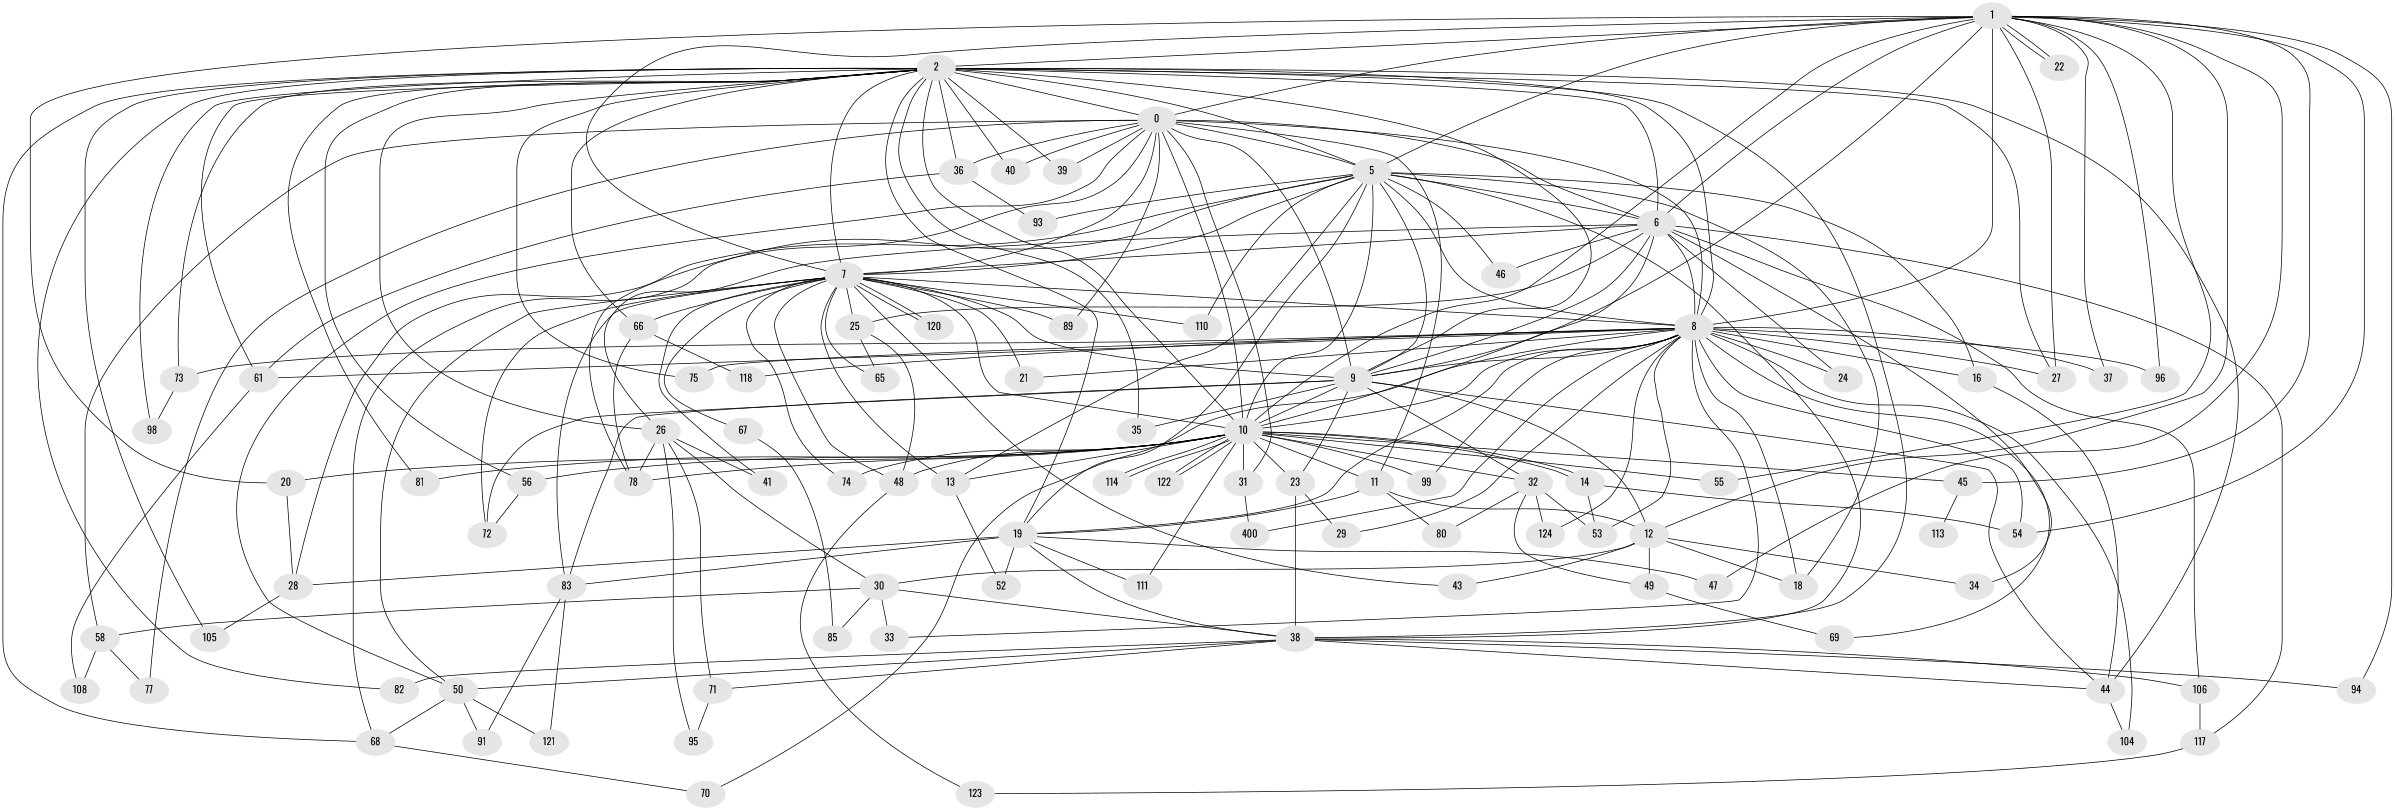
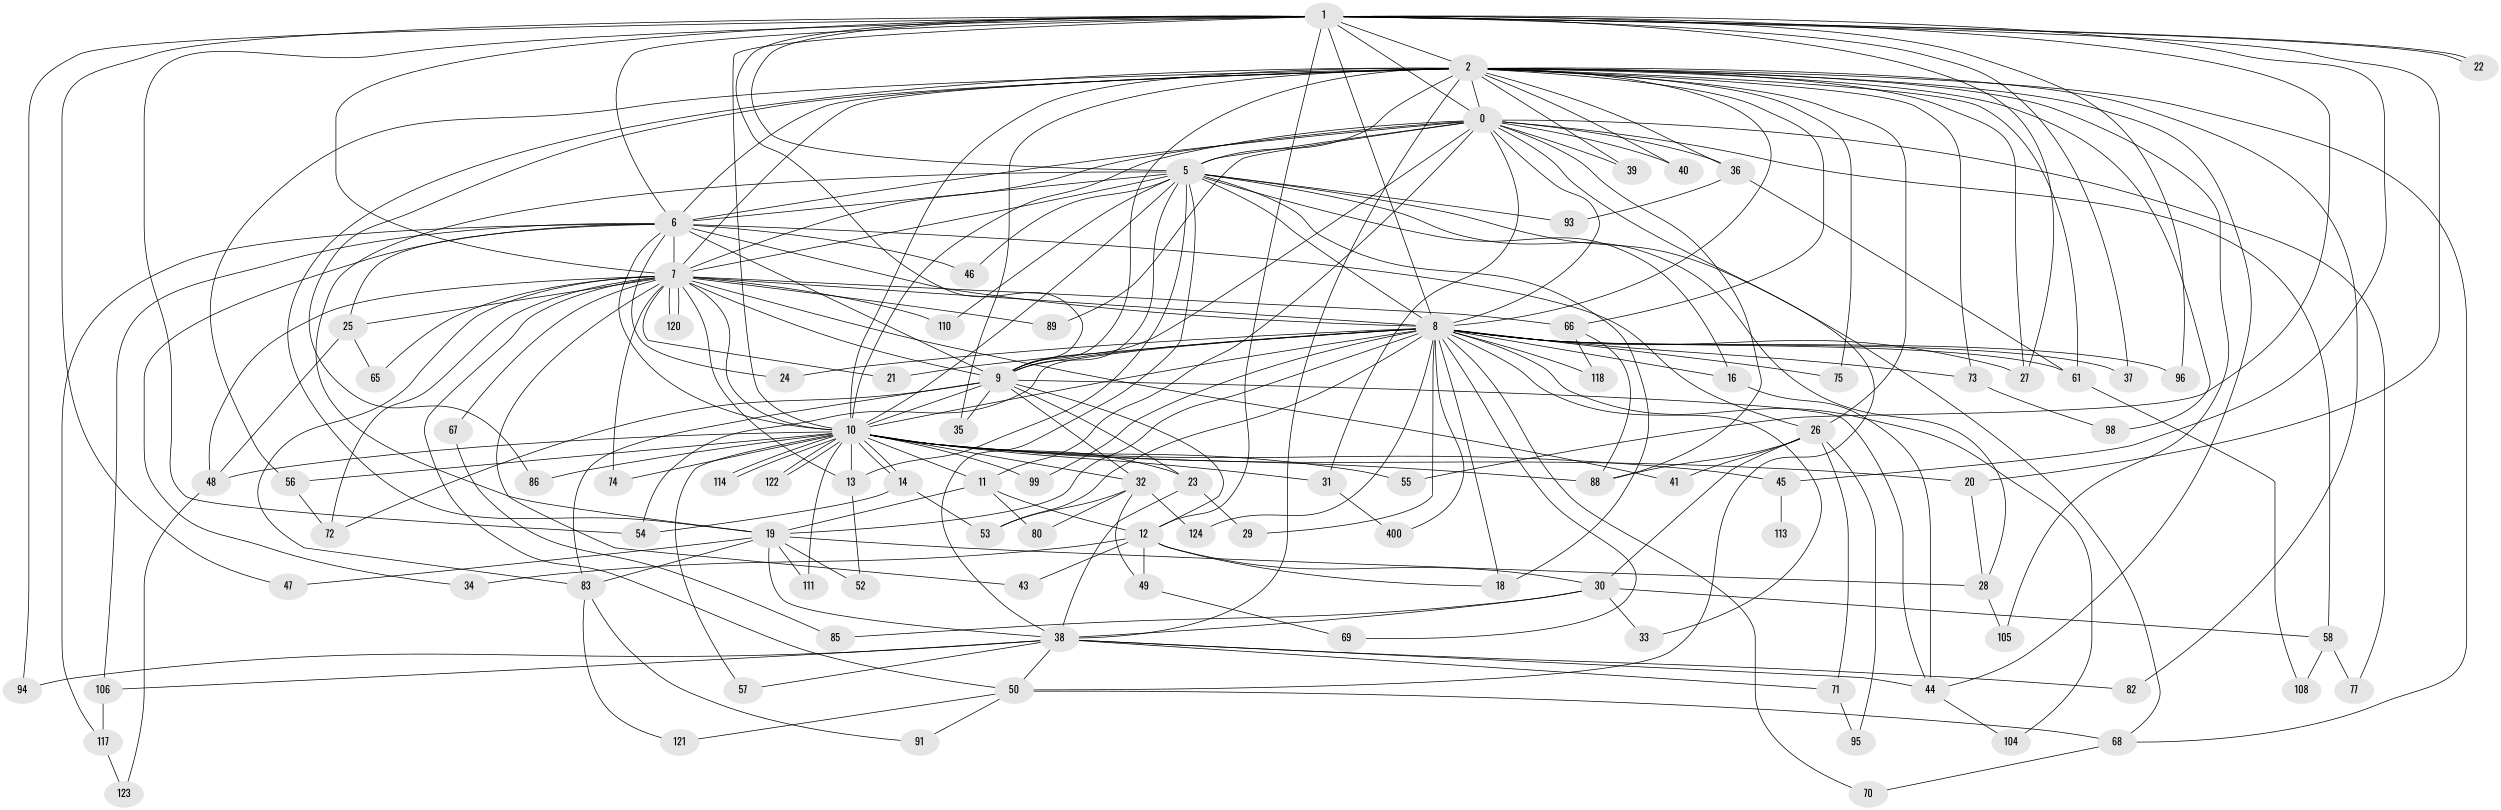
  graph {
    fontname=Oswald
    node [color=gray90 fontname=Oswald style=filled]
    edge [fontname=Oswald]
    1 [super="+109"]
    2 [super="+3"]
    n3 [label=0 super="+115"]
    5 [super="+116"]
    6 [super="+112"]
    7 [super="+15"]
    8 [super="+17"]
    9 [super="+125"]
    10 [super="+51"]
    12 [super="+64"]
    20
    22
    27 [super="+98"]
    37
    45
    47
    54 [super="+88"]
    55
    94
    96
    19 [super="+60"]
    26
    35 [super="+107"]
    36
    38 [super="+42"]
    39
    40
    44 [super="+76"]
    56 [super="+87"]
    66
    68 [super="+92"]
    73
    75
-   81
+   81 [label=86]
    82
    n36 [label=98]
    105
    61
    11
    31
    50 [super="+103"]
    58
    77
-   78 [super="+86"]
+   78 [super="+86" label=88]
    89
    13
    16 [super="+63"]
    18 [super="+79"]
    46
    93
    110
    28
    24
    25
    34
    106
    117
    67
    21
    41
    43
    48 [super="+62"]
    65
    72
    74 [super="+102"]
    83 [super="+84"]
    120
    29
    33
    53 [super="+97"]
    69
    70
    99
    n74 [label=400]
    104
    118
    124
    23 [super="+101"]
    32
    14 [super="+59"]
+   57
    111
    114
    122
    30 [super="+119"]
    49
    113
    52
    71
    95
    85
    80
    91
    121
    108
    123
    1 -- 2 [weight=2]
    1 -- n3
    1 -- 5
    1 -- 6 [weight=2]
    1 -- 7
    1 -- 8 [weight=2]
    1 -- 9
    1 -- 10
    1 -- 12
    1 -- 20
    1 -- 22
    1 -- 22
    1 -- 27
    1 -- 37
    1 -- 45
    1 -- 47
    1 -- 54
    1 -- 55
    1 -- 94
    1 -- 96
    2 -- n3 [weight=2]
    2 -- 5 [weight=2]
    2 -- 6 [weight=2]
    2 -- 7 [weight=2]
    2 -- 8 [weight=2]
    2 -- 9 [weight=2]
    2 -- 10 [weight=2]
    2 -- 27
    2 -- 19
    2 -- 26
    2 -- 35 [weight=2]
    2 -- 36
    2 -- 38
    2 -- 39
    2 -- 40
    2 -- 44
    2 -- 56
    2 -- 66
    2 -- 68
    2 -- 73
    2 -- 75
    2 -- 81
    2 -- 82
    2 -- n36
    2 -- 105
    2 -- 61
    n3 -- 5
    n3 -- 6
    n3 -- 7
    n3 -- 8
    n3 -- 9
    n3 -- 10
    n3 -- 36
    n3 -- 39
    n3 -- 40
    n3 -- 11
    n3 -- 31
    n3 -- 50
    n3 -- 58
    n3 -- 77
    n3 -- 78
    n3 -- 89
    5 -- 6
    5 -- 7
    5 -- 8
    5 -- 9 [weight=2]
    5 -- 10
    5 -- 19
    5 -- 38
    5 -- 68
    5 -- 13
    5 -- 16
    5 -- 18
    5 -- 46
    5 -- 93
    5 -- 110
    5 -- 28
    6 -- 7 [weight=2]
    6 -- 8
    6 -- 9
    6 -- 10 [weight=2]
    6 -- 26
    6 -- 46
    6 -- 24
    6 -- 25
    6 -- 34
    6 -- 106
    6 -- 117
    7 -- 8
    7 -- 9
    7 -- 10
    7 -- 66
    7 -- 50
    7 -- 89
    7 -- 13
    7 -- 110
    7 -- 25
    7 -- 67
    7 -- 21
    7 -- 41
    7 -- 43
    7 -- 48
    7 -- 65
    7 -- 72
    7 -- 74 [weight=2]
    7 -- 83
    7 -- 120
    7 -- 120
    8 -- 9
    8 -- 10
    8 -- 27
    8 -- 37
    8 -- 54
    8 -- 96
    8 -- 19
    8 -- 73
    8 -- 75
    8 -- 61
    8 -- 16
    8 -- 18
    8 -- 24
    8 -- 21
    8 -- 29
    8 -- 33
    8 -- 53
    8 -- 69
    8 -- 70
    8 -- 99
    8 -- n74
    8 -- 104
    8 -- 118
    8 -- 124
    9 -- 10
    9 -- 12
    9 -- 35
    9 -- 44
    9 -- 72
    9 -- 83
    9 -- 23
    9 -- 32
    10 -- 20
    10 -- 45
    10 -- 55
    10 -- 56
    10 -- 81
    10 -- 11
    10 -- 31
    10 -- 78
    10 -- 13
    10 -- 48
    10 -- 74
    10 -- 99
    10 -- 23
    10 -- 32
    10 -- 14 [weight=2]
    10 -- 14
+   10 -- 57
    10 -- 111
    10 -- 114
    10 -- 114
    10 -- 122
    10 -- 122
    12 -- 18
    12 -- 34
    12 -- 43
    12 -- 30
    12 -- 49
    20 -- 28
    45 -- 113
    19 -- 47
    19 -- 38
    19 -- 28
    19 -- 83
    19 -- 111
    19 -- 52
    26 -- 78
    26 -- 41
    26 -- 30
    26 -- 71
    26 -- 95
    36 -- 61
    36 -- 93
    38 -- 94
    38 -- 44
    38 -- 82
    38 -- 50
    38 -- 106
+   38 -- 57
    38 -- 71
    44 -- 104
    56 -- 72
    66 -- 78
    66 -- 118
    68 -- 70
    73 -- n36
    61 -- 108
    11 -- 12
    11 -- 19
    11 -- 80
    31 -- n74
    50 -- 68
    50 -- 91
    50 -- 121
    58 -- 77
    58 -- 108
    13 -- 52
    16 -- 44
    28 -- 105
    25 -- 48
    25 -- 65
    106 -- 117
    117 -- 123
    67 -- 85
    48 -- 123
    83 -- 91
    83 -- 121
    23 -- 38
    23 -- 29
    32 -- 53
    32 -- 124
    32 -- 49
    32 -- 80
    14 -- 54
    14 -- 53
    30 -- 38
    30 -- 58
    30 -- 33
    30 -- 85
    49 -- 69
    71 -- 95
  }
